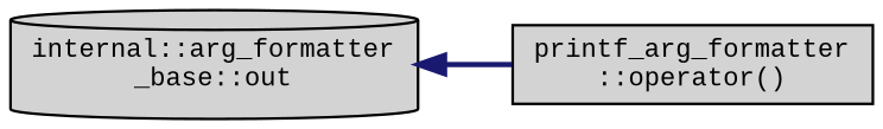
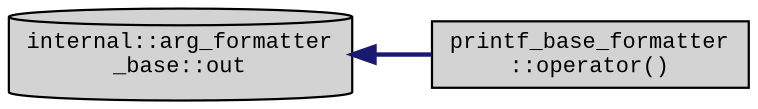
  digraph {
    rankdir=LR
    fontname="Liberation Mono"
    node [color=black fillcolor=lightgrey fontname="Liberation Mono" fontsize=10 style=filled]
    n1 [fontcolor=black height=0.2 label="internal::arg_formatter\l_base::out" shape=cylinder width=0.4]
-   n2 [height=0.2 label="printf_arg_formatter\l::operator()" shape=box width=0.4]
+   n2 [height=0.2 label="printf_base_formatter\l::operator()" shape=box width=0.4]
    n1 -> n2 [color=midnightblue dir=back fontname="Liberation Mono" fontsize=10 labelfontname=Helvetica labelfontsize=10 style=bold]
  }
